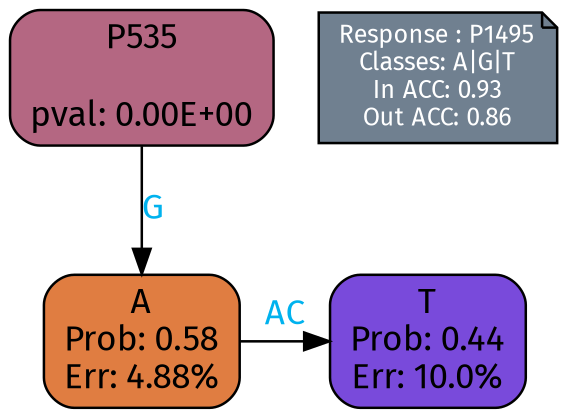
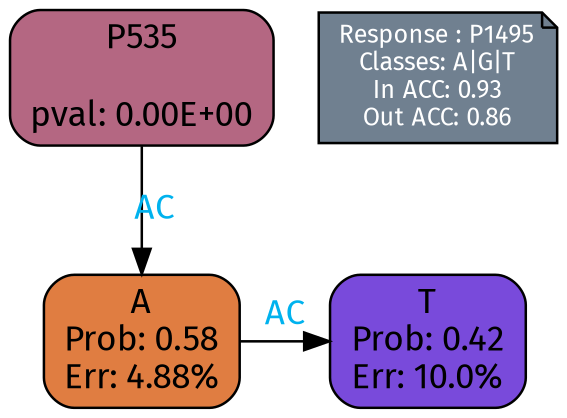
  digraph {
    fontname="Fira Sans"
    ranksep=equally
    splines=polylines
    node [color=black fontname="Fira Sans" shape=box style="filled, rounded"]
    edge [fontcolor=deepskyblue2 fontname="Fira Sans"]
-   n1 [fillcolor="#794adb" label="T\nProb: 0.44\nErr: 10.0%"]
+   n1 [fillcolor="#794adb" label="T\nProb: 0.42\nErr: 10.0%"]
    n2 [fillcolor="#e07d41" label="A\nProb: 0.58\nErr: 4.88%"]
    n3 [align=left fillcolor=slategray fontcolor=white fontsize=10 label="Response : P1495\nClasses: A|G|T\nIn ACC: 0.93\nOut ACC: 0.86\n" shape=note style=filled]
    n4 [fillcolor="#b46782" label="P535\n\npval: 0.00E+00"]
    subgraph sub_1 {
      rank=same
      n1
      n2
    }
    subgraph sub_2 {
      rank=same
      n3
      n4
    }
    n2 -> n1 [label=AC]
-   n4 -> n2 [label=G]
+   n4 -> n2 [label=AC]
  }
